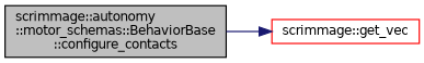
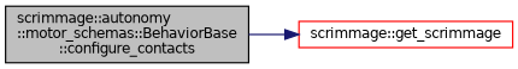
  digraph {
    rankdir=LR
    node [fontname=Helvetica fontsize=10 shape=record style=filled]
    n1 [color=black fillcolor=grey75 fontcolor=black height=0.2 label="scrimmage::autonomy\l::motor_schemas::BehaviorBase\l::configure_contacts" width=0.4]
-   n2 [color=red fillcolor=white height=0.2 label="scrimmage::get_vec" width=0.4]
+   n2 [color=red fillcolor=white height=0.2 label="scrimmage::get_scrimmage" width=0.4]
    n1 -> n2 [color=midnightblue fontname=Helvetica fontsize=10 labelfontname=Helvetica labelfontsize=10 style=solid]
  }
